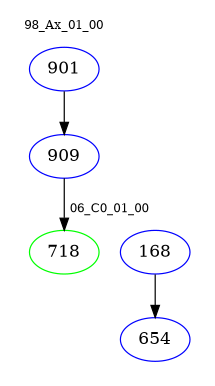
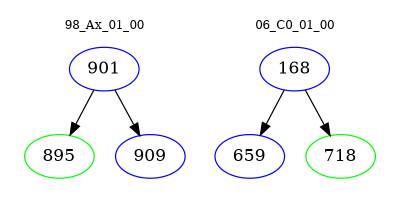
  digraph {
    node [color=blue]
    edge [color=black]
    n1 [label=901]
+   n2 [color=green label=895]
    n3 [label=909]
    n4 [label=168]
-   n5 [label=654]
+   n5 [label=659]
    n6 [color=green label=718]
    subgraph cluster_1 {
      color=white
      fontsize=10
      label="98_Ax_01_00"
      n1
+     n2
      n3
    }
    subgraph cluster_2 {
      color=white
      fontsize=10
      label="06_C0_01_00"
      n4
      n5
      n6
    }
+   n1 -> n2
    n1 -> n3
    n4 -> n5
-   n3 -> n6
+   n4 -> n6
  }
